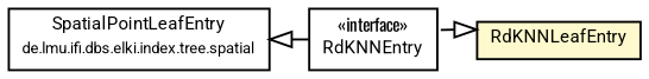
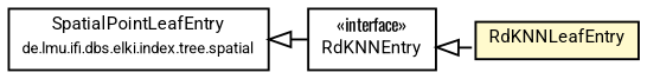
  digraph {
    fontname=Oswald
    nodesep=0.15
    rankdir=LR
    ranksep=0.25
    node [fontcolor=black fontname=Oswald fontsize=8 margin=0 shape=plaintext]
    edge [arrowtail=empty color=black dir=back fontname=Oswald fontsize=7 labelfontname=Roboto labelfontsize=7]
    n1 [height=0 label=<<table title="de.lmu.ifi.dbs.elki.index.tree.spatial.SpatialPointLeafEntry" border="0" cellborder="1" cellspacing="0" cellpadding="2" href="../../SpatialPointLeafEntry.html" target="_parent"> 		<tr><td><table border="0" cellspacing="0" cellpadding="1"> 		<tr><td align="center" balign="center"> <font face="Roboto">SpatialPointLeafEntry</font> </td></tr> 		<tr><td align="center" balign="center"> <font face="Roboto" point-size="7.0">de.lmu.ifi.dbs.elki.index.tree.spatial</font> </td></tr> 		</table></td></tr> 		</table>> width=0]
    n2 [height=0 label=<<table title="de.lmu.ifi.dbs.elki.index.tree.spatial.rstarvariants.rdknn.RdKNNEntry" border="0" cellborder="1" cellspacing="0" cellpadding="2" href="RdKNNEntry.html" target="_parent"> 		<tr><td><table border="0" cellspacing="0" cellpadding="1"> 		<tr><td align="center" balign="center"> &#171;interface&#187; </td></tr> 		<tr><td align="center" balign="center"> <font face="Roboto">RdKNNEntry</font> </td></tr> 		</table></td></tr> 		</table>> width=0]
    n3 [height=0 label=<<table title="de.lmu.ifi.dbs.elki.index.tree.spatial.rstarvariants.rdknn.RdKNNLeafEntry" border="0" cellborder="1" cellspacing="0" cellpadding="2" bgcolor="lemonChiffon" href="RdKNNLeafEntry.html" target="_parent"> 		<tr><td><table border="0" cellspacing="0" cellpadding="1"> 		<tr><td align="center" balign="center"> <font face="Roboto">RdKNNLeafEntry</font> </td></tr> 		</table></td></tr> 		</table>> width=0]
    n1 -> n2 [weight=10]
-   n3 -> n2 [style=dashed weight=9]
+   n2 -> n3 [style=dashed weight=9]
  }
